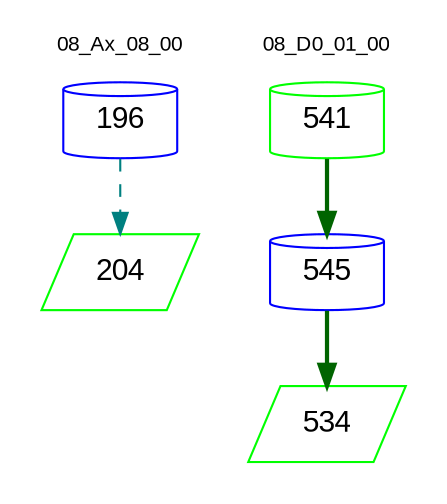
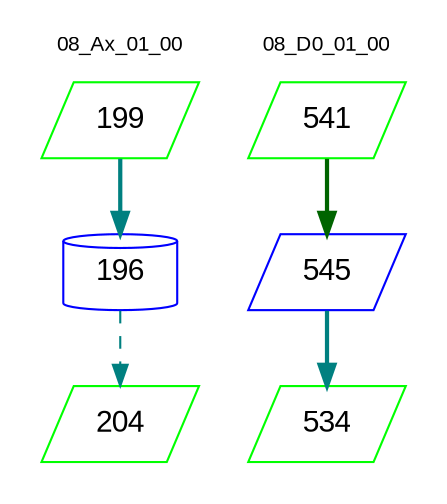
  digraph {
    fontname="Liberation Sans"
    node [color=green fontname="Liberation Sans" shape=parallelogram]
    edge [color=teal fontname="Liberation Sans" style=bold]
+   n1 [label=199]
    n2 [color=blue label=196 shape=cylinder]
    n3 [label=204]
-   n4 [label=541 shape=cylinder]
-   n5 [color=blue label=545 shape=cylinder]
+   n4 [label=541]
+   n5 [color=blue label=545]
    n6 [label=534]
    subgraph cluster_1 {
      color=white
      fontsize=10
-     label="08_Ax_08_00"
+     label="08_Ax_01_00"
+     n1
      n2
      n3
    }
    subgraph cluster_2 {
      color=white
      fontsize=10
      label="08_D0_01_00"
      n4
      n5
      n6
    }
+   n1 -> n2
    n2 -> n3 [style=dashed]
    n4 -> n5 [color=darkgreen]
-   n5 -> n6 [color=darkgreen]
+   n5 -> n6
  }
